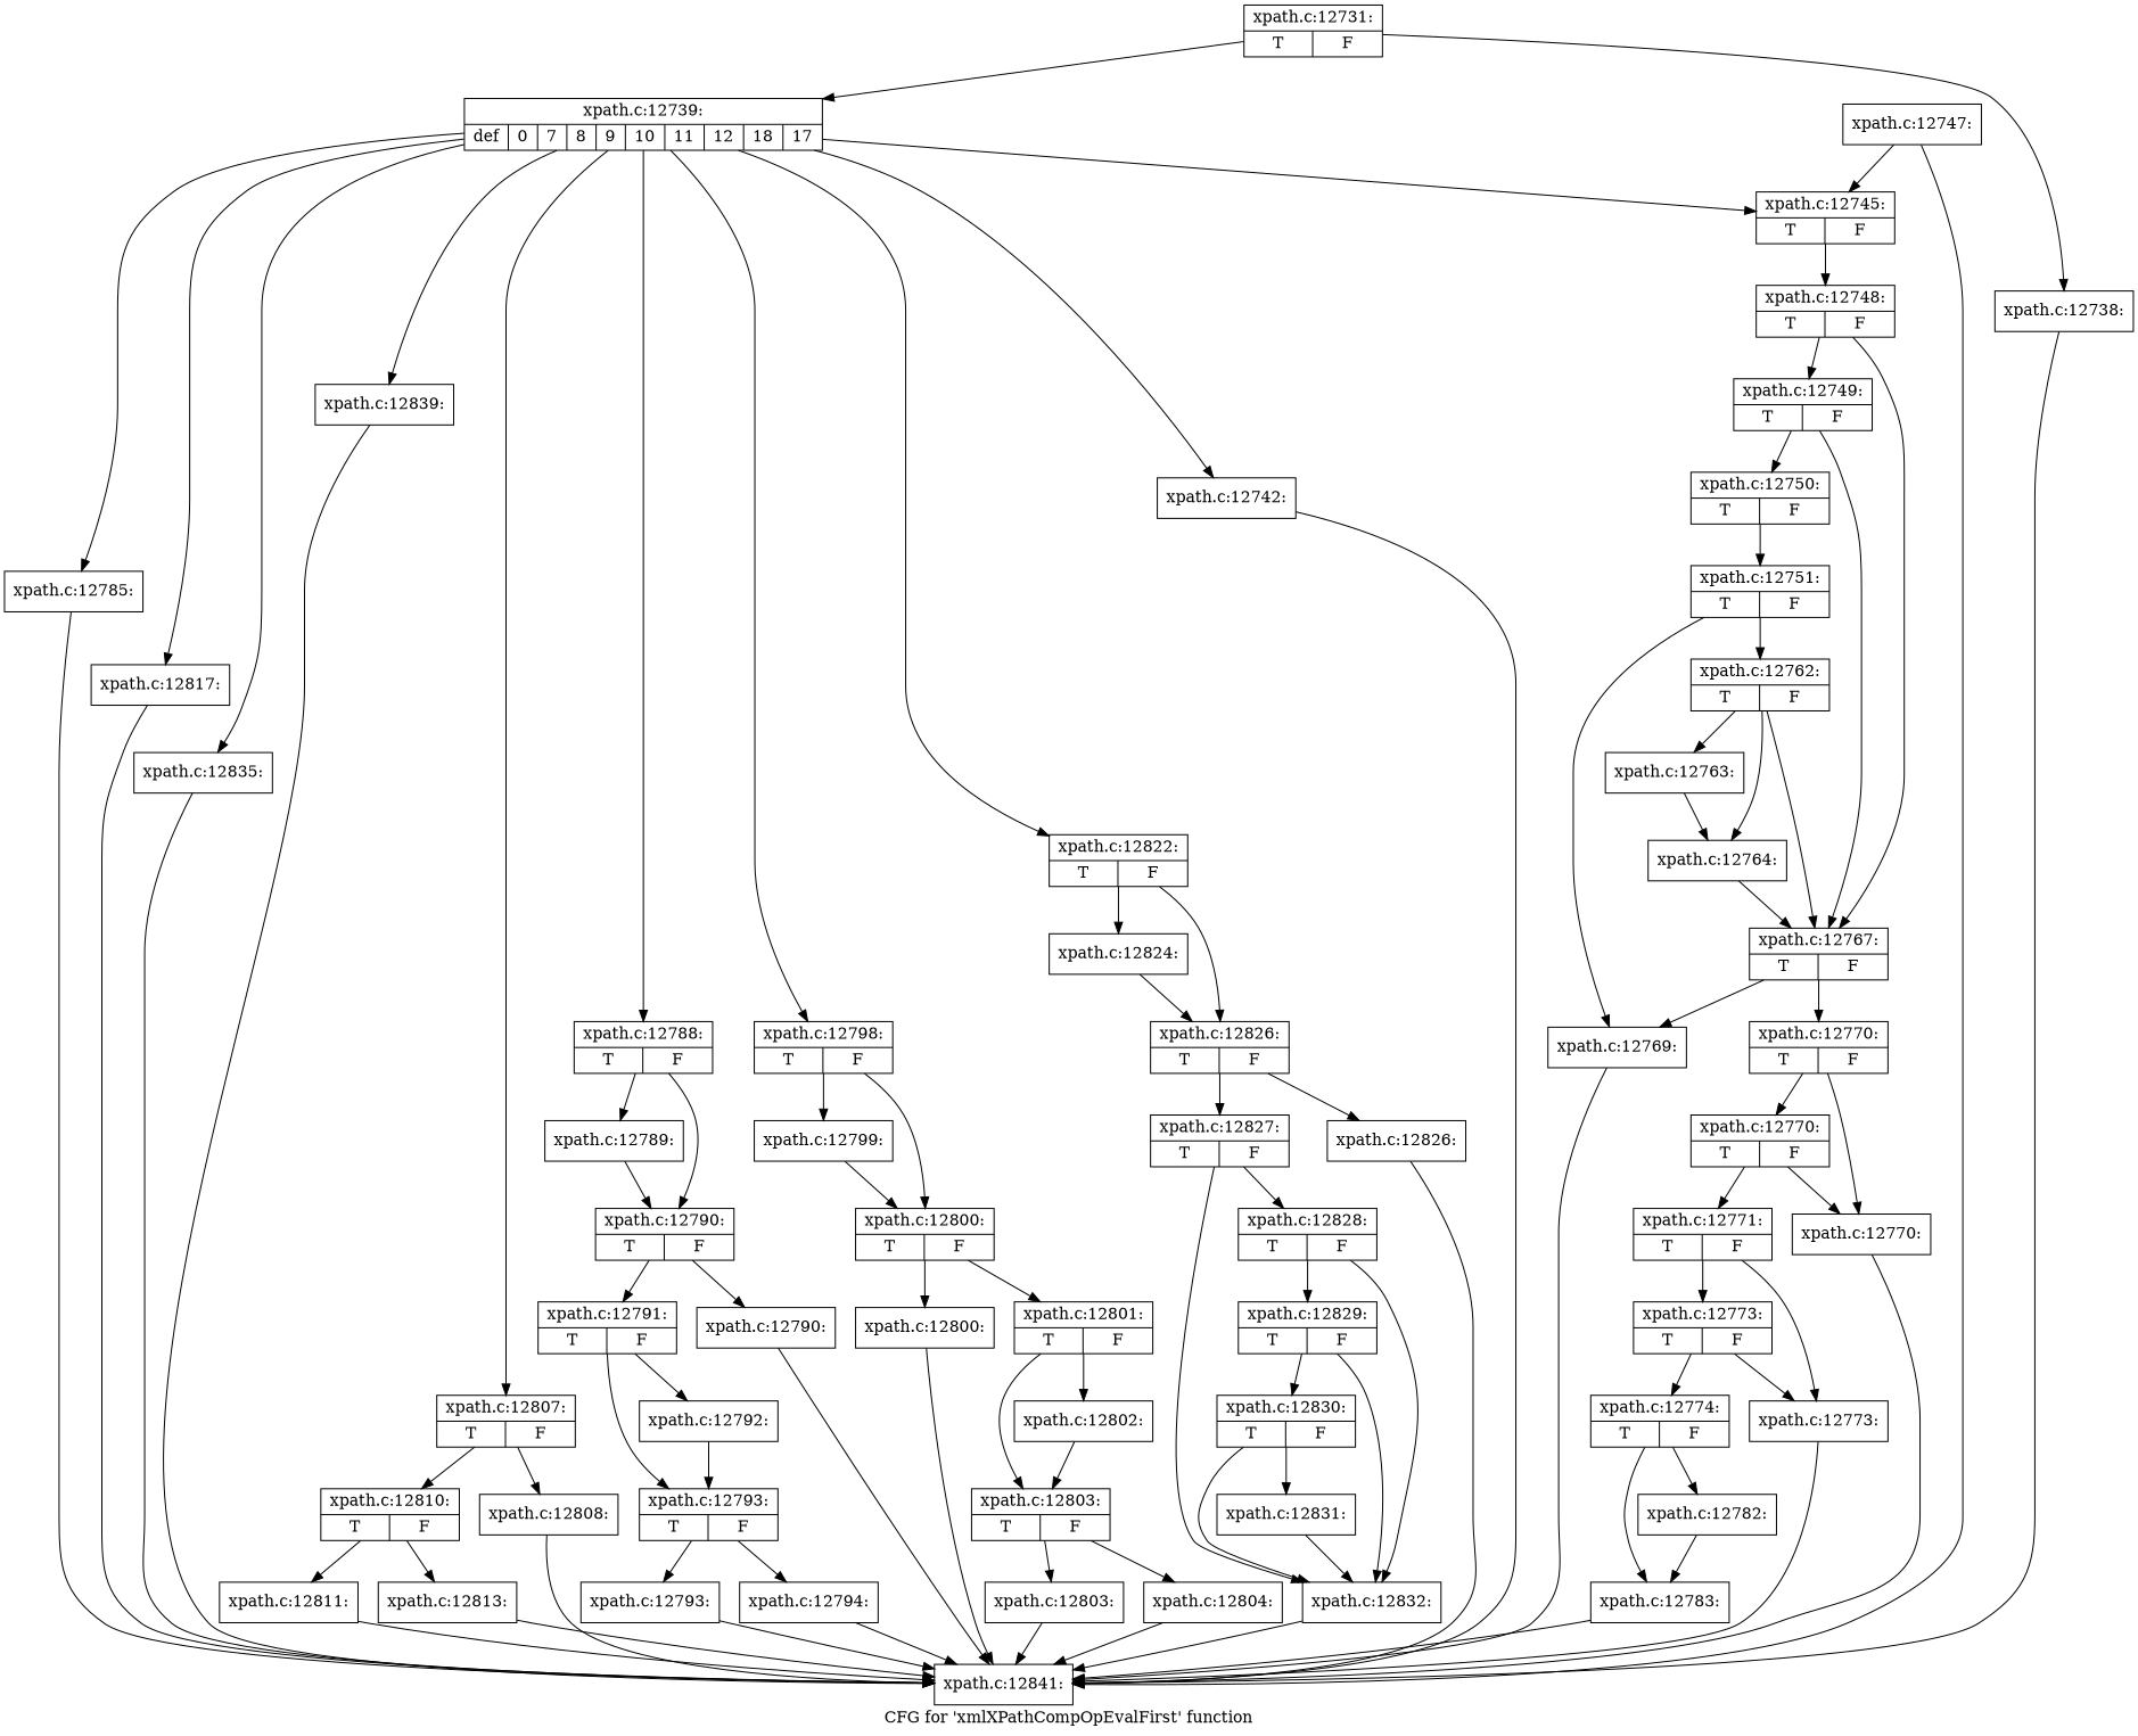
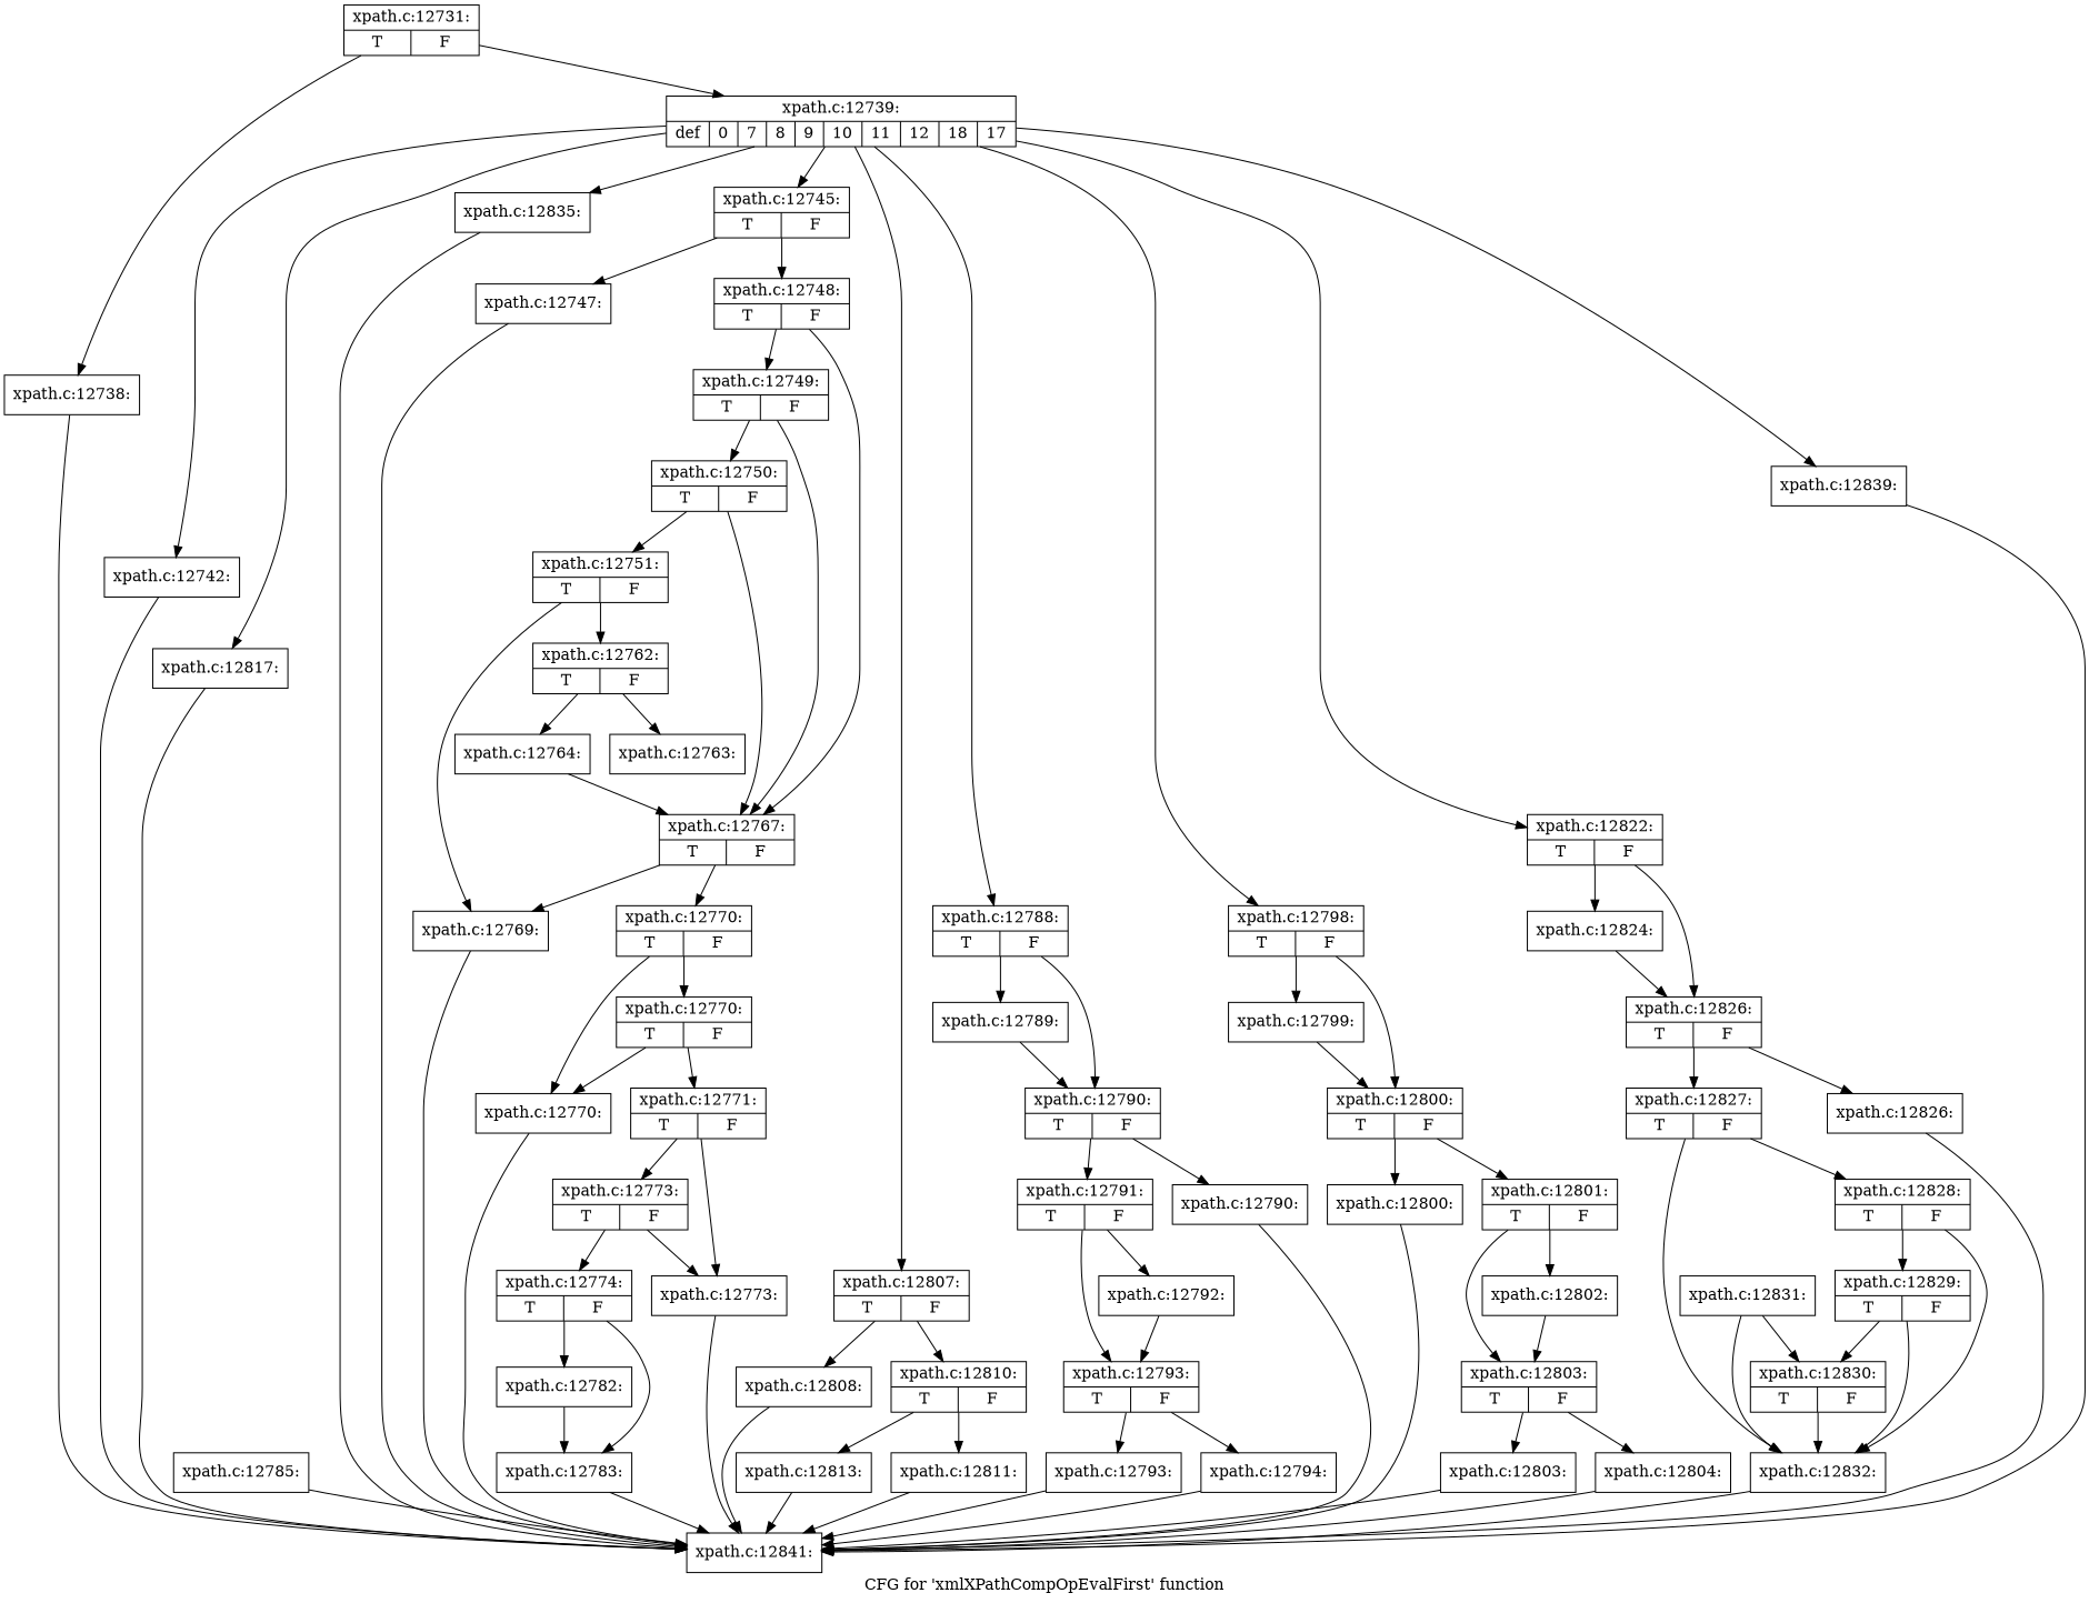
  digraph {
    label="CFG for 'xmlXPathCompOpEvalFirst' function"
    node [shape=record]
    n1 [label="{xpath.c:12731:|{<s0>T|<s1>F}}"]
    n2 [label="{xpath.c:12738:}"]
    n3 [label="{xpath.c:12739:|{<s0>def|<s1>0|<s2>7|<s3>8|<s4>9|<s5>10|<s6>11|<s7>12|<s8>18|<s9>17}}"]
    n4 [label="{xpath.c:12841:}"]
    n5 [label="{xpath.c:12839:}"]
    n6 [label="{xpath.c:12742:}"]
    n7 [label="{xpath.c:12745:|{<s0>T|<s1>F}}"]
    n8 [label="{xpath.c:12785:}"]
    n9 [label="{xpath.c:12788:|{<s0>T|<s1>F}}"]
    n10 [label="{xpath.c:12798:|{<s0>T|<s1>F}}"]
    n11 [label="{xpath.c:12807:|{<s0>T|<s1>F}}"]
    n12 [label="{xpath.c:12817:}"]
    n13 [label="{xpath.c:12822:|{<s0>T|<s1>F}}"]
    n14 [label="{xpath.c:12835:}"]
    n15 [label="{xpath.c:12747:}"]
    n16 [label="{xpath.c:12748:|{<s0>T|<s1>F}}"]
    n17 [label="{xpath.c:12789:}"]
    n18 [label="{xpath.c:12790:|{<s0>T|<s1>F}}"]
    n19 [label="{xpath.c:12799:}"]
    n20 [label="{xpath.c:12800:|{<s0>T|<s1>F}}"]
    n21 [label="{xpath.c:12808:}"]
    n22 [label="{xpath.c:12810:|{<s0>T|<s1>F}}"]
    n23 [label="{xpath.c:12824:}"]
    n24 [label="{xpath.c:12826:|{<s0>T|<s1>F}}"]
    n25 [label="{xpath.c:12749:|{<s0>T|<s1>F}}"]
    n26 [label="{xpath.c:12767:|{<s0>T|<s1>F}}"]
    n27 [label="{xpath.c:12790:}"]
    n28 [label="{xpath.c:12791:|{<s0>T|<s1>F}}"]
    n29 [label="{xpath.c:12800:}"]
    n30 [label="{xpath.c:12801:|{<s0>T|<s1>F}}"]
    n31 [label="{xpath.c:12811:}"]
    n32 [label="{xpath.c:12813:}"]
    n33 [label="{xpath.c:12826:}"]
    n34 [label="{xpath.c:12827:|{<s0>T|<s1>F}}"]
    n35 [label="{xpath.c:12750:|{<s0>T|<s1>F}}"]
    n36 [label="{xpath.c:12769:}"]
    n37 [label="{xpath.c:12770:|{<s0>T|<s1>F}}"]
    n38 [label="{xpath.c:12751:|{<s0>T|<s1>F}}"]
    n39 [label="{xpath.c:12770:}"]
    n40 [label="{xpath.c:12770:|{<s0>T|<s1>F}}"]
    n41 [label="{xpath.c:12762:|{<s0>T|<s1>F}}"]
    n42 [label="{xpath.c:12763:}"]
    n43 [label="{xpath.c:12764:}"]
    n44 [label="{xpath.c:12771:|{<s0>T|<s1>F}}"]
    n45 [label="{xpath.c:12773:}"]
    n46 [label="{xpath.c:12773:|{<s0>T|<s1>F}}"]
    n47 [label="{xpath.c:12774:|{<s0>T|<s1>F}}"]
    n48 [label="{xpath.c:12782:}"]
    n49 [label="{xpath.c:12783:}"]
    n50 [label="{xpath.c:12792:}"]
    n51 [label="{xpath.c:12793:|{<s0>T|<s1>F}}"]
    n52 [label="{xpath.c:12793:}"]
    n53 [label="{xpath.c:12794:}"]
    n54 [label="{xpath.c:12802:}"]
    n55 [label="{xpath.c:12803:|{<s0>T|<s1>F}}"]
    n56 [label="{xpath.c:12803:}"]
    n57 [label="{xpath.c:12804:}"]
    n58 [label="{xpath.c:12828:|{<s0>T|<s1>F}}"]
    n59 [label="{xpath.c:12832:}"]
    n60 [label="{xpath.c:12829:|{<s0>T|<s1>F}}"]
    n61 [label="{xpath.c:12830:|{<s0>T|<s1>F}}"]
    n62 [label="{xpath.c:12831:}"]
    n1 -> n2
    n1 -> n3
    n2 -> n4
    n3 -> n5
    n3 -> n6
    n3 -> n7
-   n3 -> n8
    n3 -> n9
    n3 -> n10
    n3 -> n11
    n3 -> n12
    n3 -> n13
    n3 -> n14
    n5 -> n4
    n6 -> n4
-   n15 -> n7
+   n7 -> n15
    n7 -> n16
    n8 -> n4
    n9 -> n17
    n9 -> n18
    n10 -> n19
    n10 -> n20
    n11 -> n21
    n11 -> n22
    n12 -> n4
    n13 -> n23
    n13 -> n24
    n14 -> n4
    n15 -> n4
    n16 -> n25
    n16 -> n26
    n17 -> n18
    n18 -> n27
    n18 -> n28
    n19 -> n20
    n20 -> n29
    n20 -> n30
    n21 -> n4
    n22 -> n31
    n22 -> n32
    n23 -> n24
    n24 -> n33
    n24 -> n34
    n25 -> n26
    n25 -> n35
    n26 -> n36
    n26 -> n37
    n27 -> n4
    n28 -> n50
    n28 -> n51
    n29 -> n4
    n30 -> n54
    n30 -> n55
    n31 -> n4
    n32 -> n4
    n33 -> n4
    n34 -> n58
    n34 -> n59
-   n41 -> n26
+   n35 -> n26
    n35 -> n38
    n36 -> n4
    n37 -> n39
    n37 -> n40
    n38 -> n36
    n38 -> n41
    n39 -> n4
    n40 -> n39
    n40 -> n44
    n41 -> n42
    n41 -> n43
-   n42 -> n43
    n43 -> n26
    n44 -> n45
    n44 -> n46
    n45 -> n4
    n46 -> n45
    n46 -> n47
    n47 -> n48
    n47 -> n49
    n48 -> n49
    n49 -> n4
    n50 -> n51
    n51 -> n52
    n51 -> n53
    n52 -> n4
    n53 -> n4
    n54 -> n55
    n55 -> n56
    n55 -> n57
    n56 -> n4
    n57 -> n4
    n58 -> n59
    n58 -> n60
    n59 -> n4
    n60 -> n59
    n60 -> n61
    n61 -> n59
-   n61 -> n62
+   n62 -> n61
    n62 -> n59
  }
